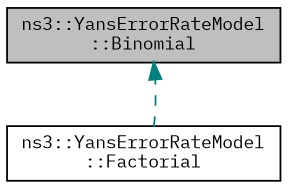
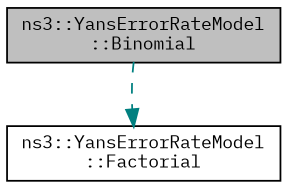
  digraph {
    rankdir=TB
    fontname="IBM Plex Mono"
    node [color=black fontname="IBM Plex Mono" fontsize=10 shape=record style=filled]
    n1 [fillcolor=grey75 fontcolor=black height=0.2 label="ns3::YansErrorRateModel\l::Binomial" width=0.4]
    n2 [fillcolor=white height=0.2 label="ns3::YansErrorRateModel\l::Factorial" width=0.4]
-   n2 -> n1 [color=teal fontname="IBM Plex Mono" fontsize=10 labelfontname=Helvetica labelfontsize=10 style=dashed]
+   n1 -> n2 [color=teal fontname="IBM Plex Mono" fontsize=10 labelfontname=Helvetica labelfontsize=10 style=dashed]
  }
